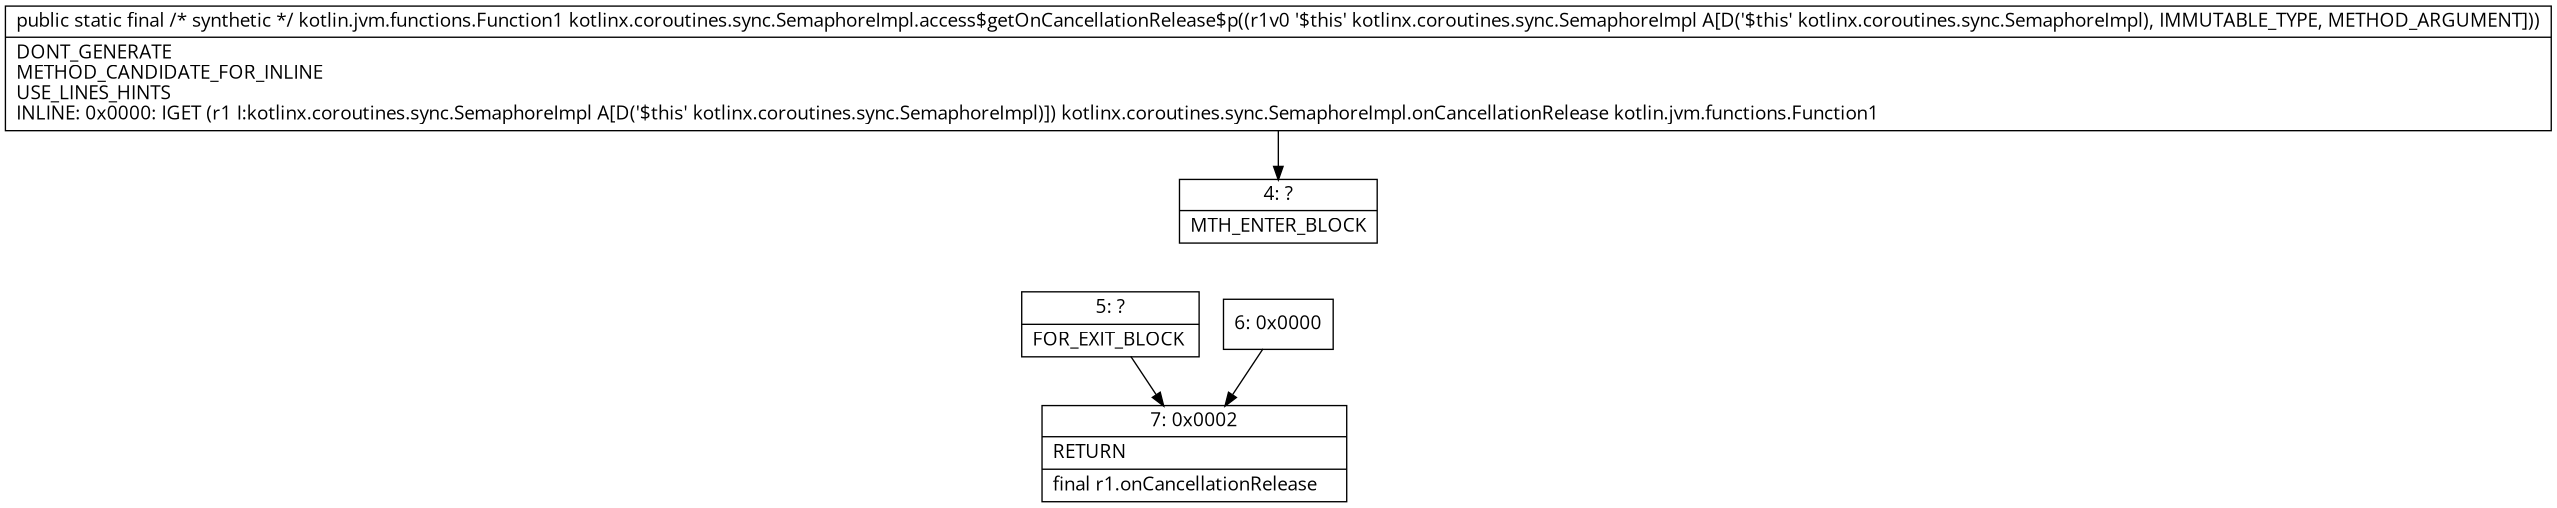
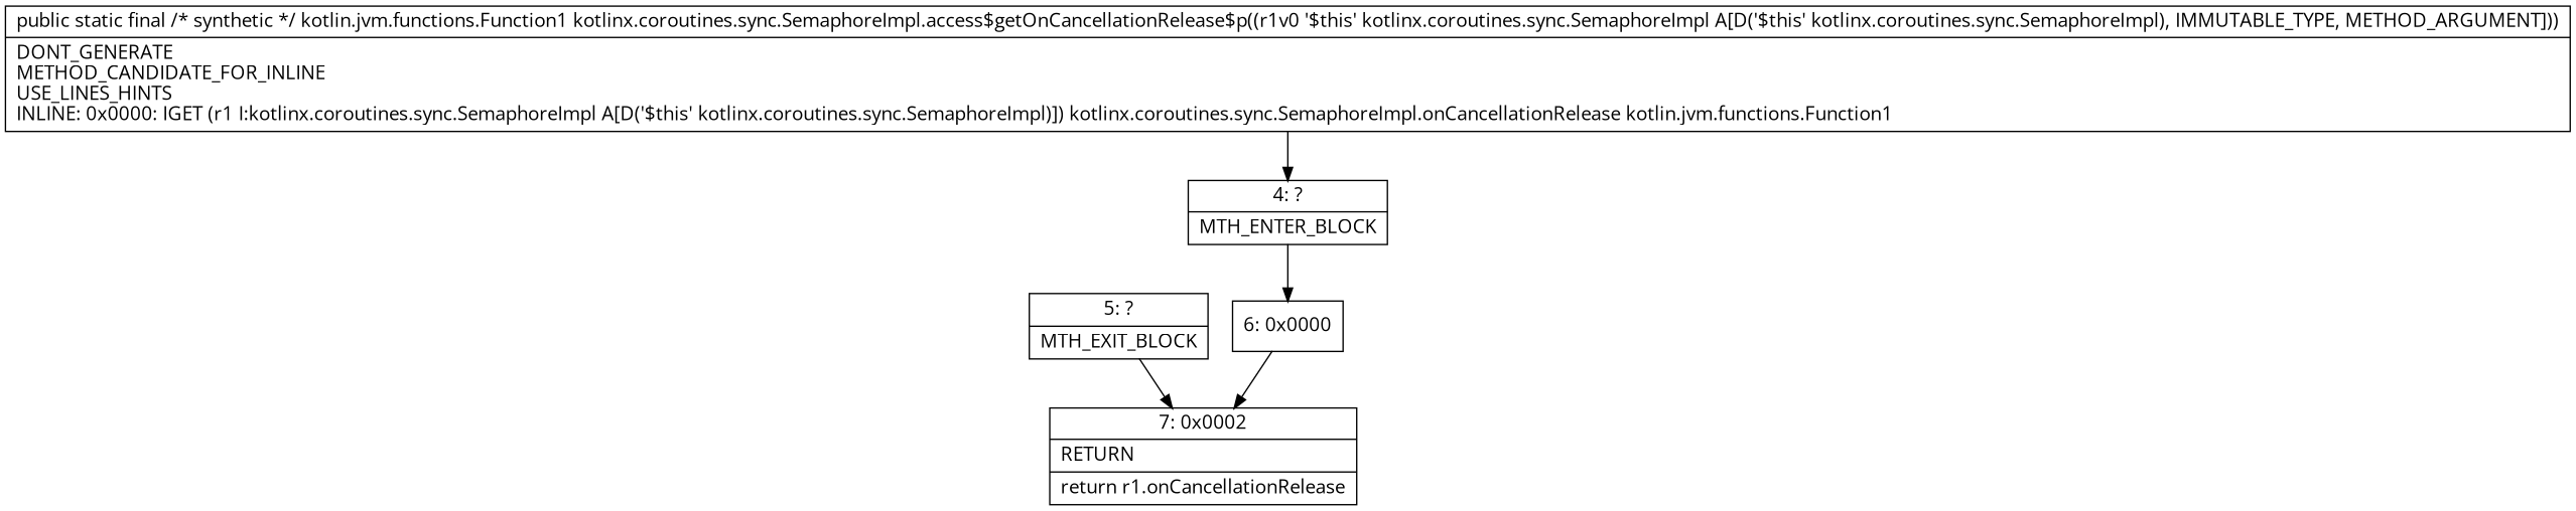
  digraph {
    fontname="Open Sans"
    node [fontname="Open Sans" shape=record]
    edge [fontname="Open Sans"]
    n1 [label="{4\:\ ?|MTH_ENTER_BLOCK\l}"]
    n2 [label="{6\:\ 0x0000}"]
-   n3 [label="{7\:\ 0x0002|RETURN\l|final r1.onCancellationRelease\l}"]
-   n4 [label="{5\:\ ?|FOR_EXIT_BLOCK\l}"]
+   n3 [label="{7\:\ 0x0002|RETURN\l|return r1.onCancellationRelease\l}"]
+   n4 [label="{5\:\ ?|MTH_EXIT_BLOCK\l}"]
    n5 [label="{public static final \/* synthetic *\/ kotlin.jvm.functions.Function1 kotlinx.coroutines.sync.SemaphoreImpl.access$getOnCancellationRelease$p((r1v0 '$this' kotlinx.coroutines.sync.SemaphoreImpl A[D('$this' kotlinx.coroutines.sync.SemaphoreImpl), IMMUTABLE_TYPE, METHOD_ARGUMENT]))  | DONT_GENERATE\lMETHOD_CANDIDATE_FOR_INLINE\lUSE_LINES_HINTS\lINLINE: 0x0000: IGET  (r1 I:kotlinx.coroutines.sync.SemaphoreImpl A[D('$this' kotlinx.coroutines.sync.SemaphoreImpl)]) kotlinx.coroutines.sync.SemaphoreImpl.onCancellationRelease kotlin.jvm.functions.Function1\l}"]
+   n1 -> n2
    n2 -> n3
    n4 -> n3
    n5 -> n1
  }
